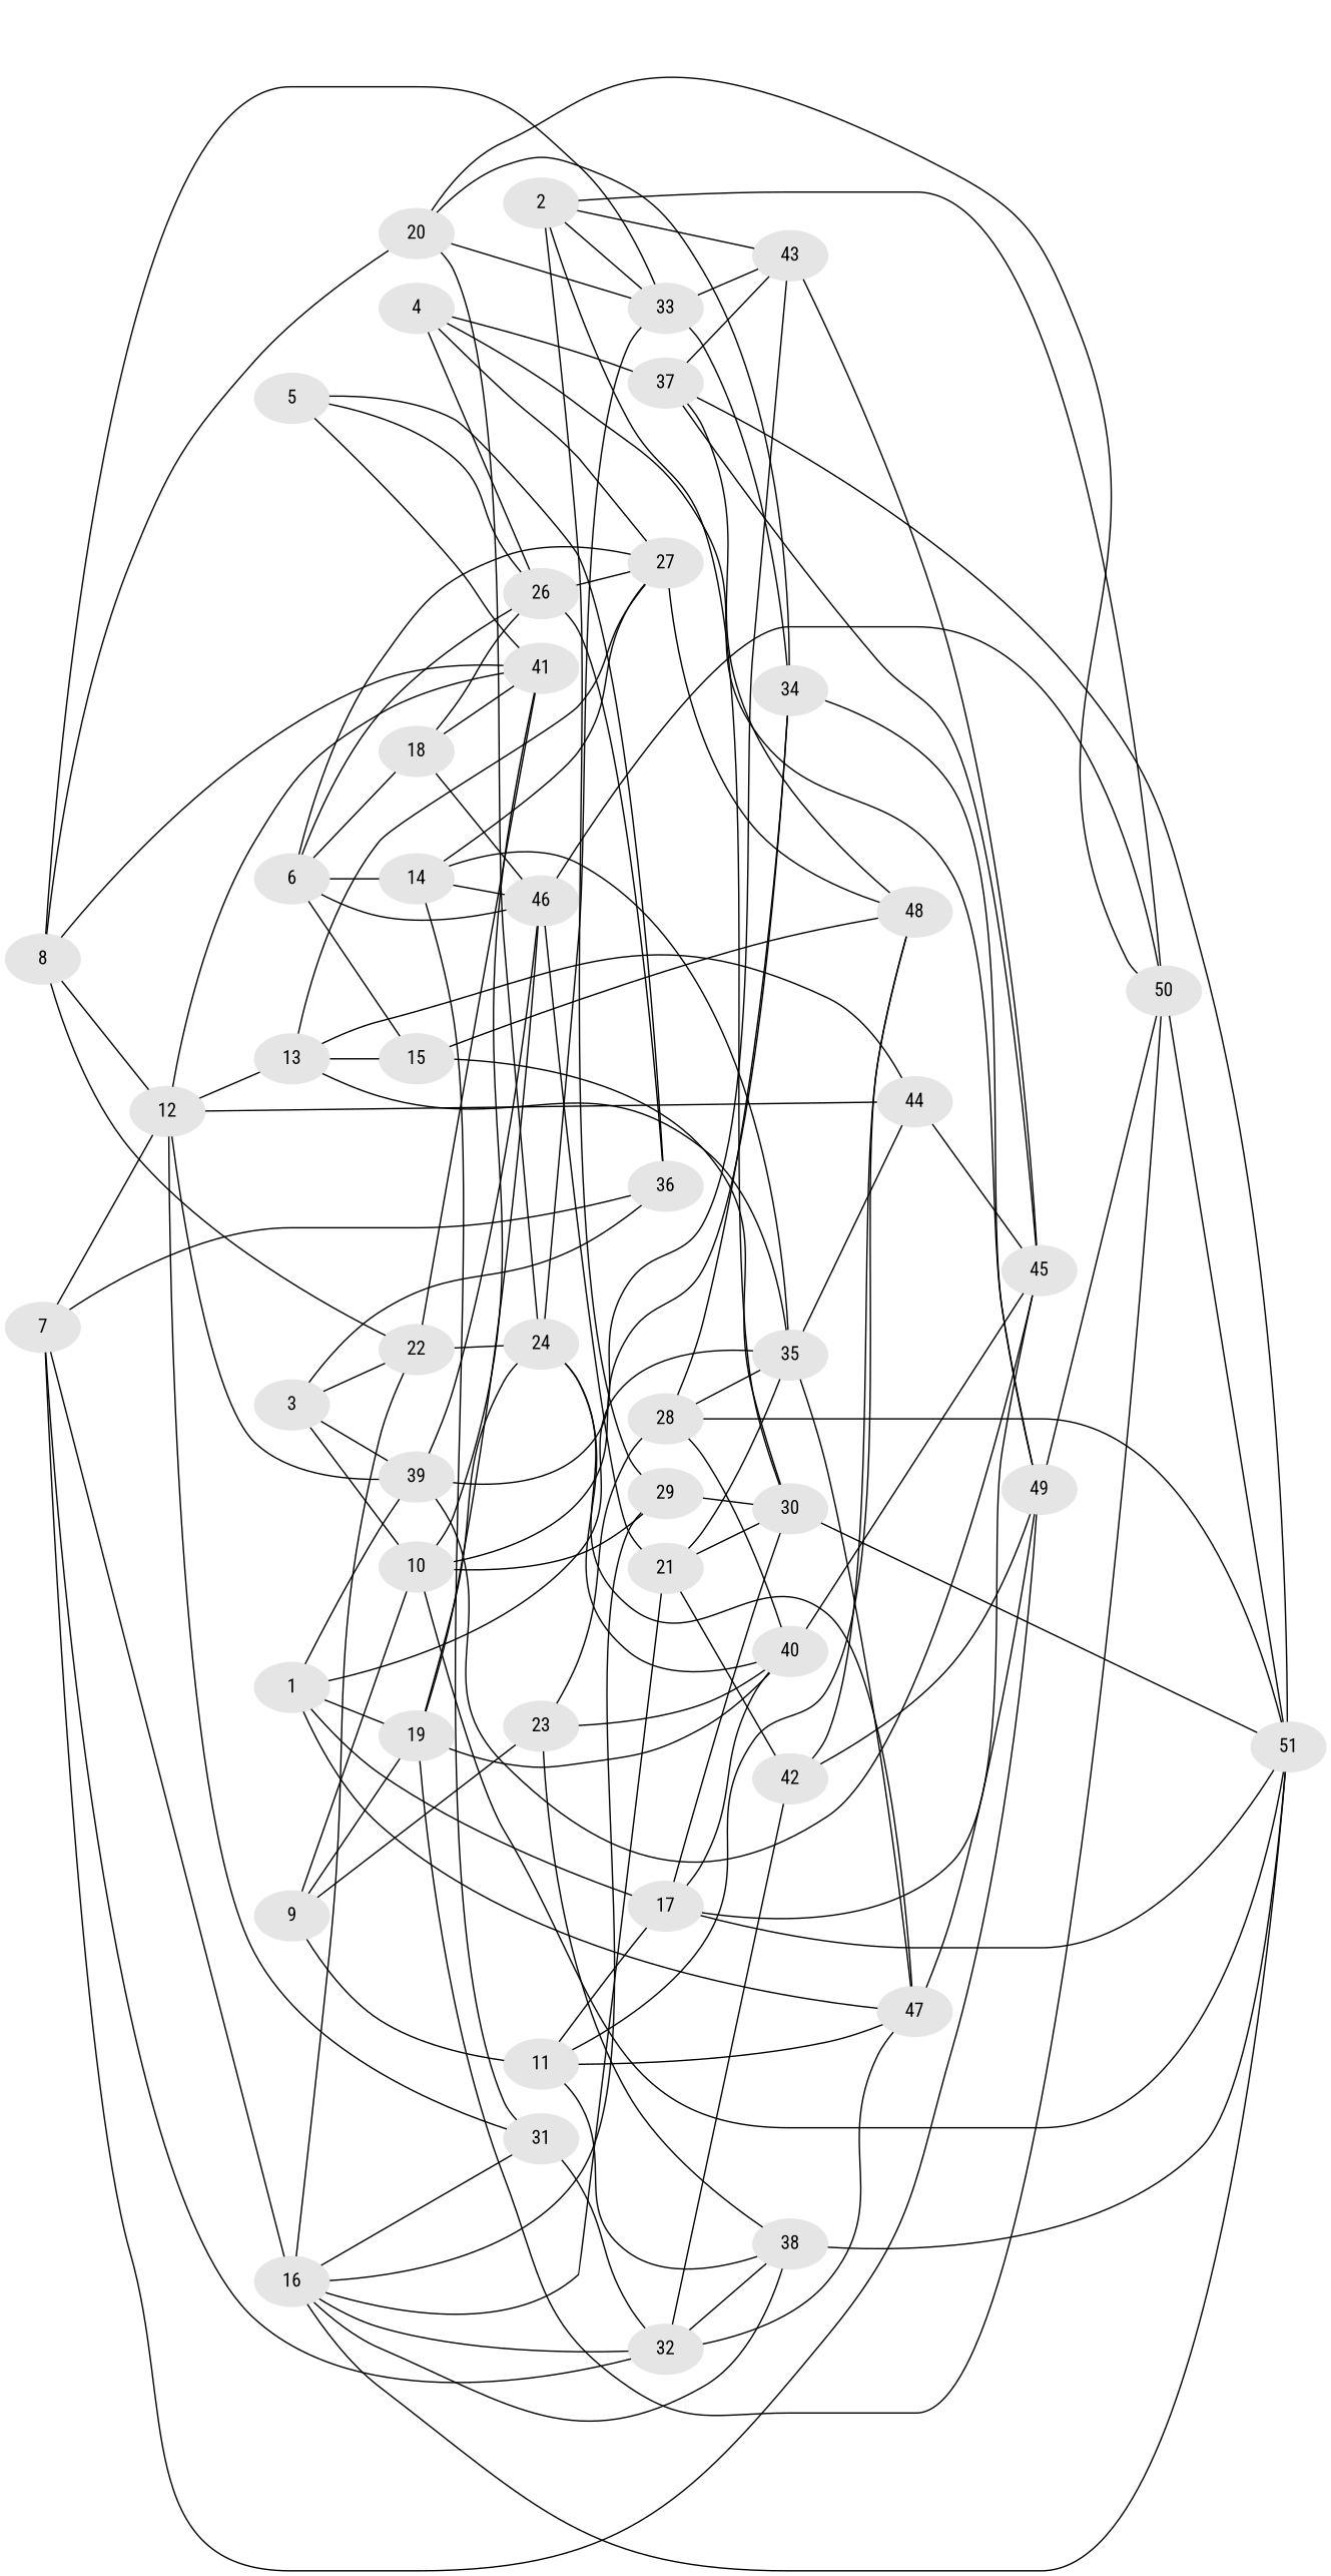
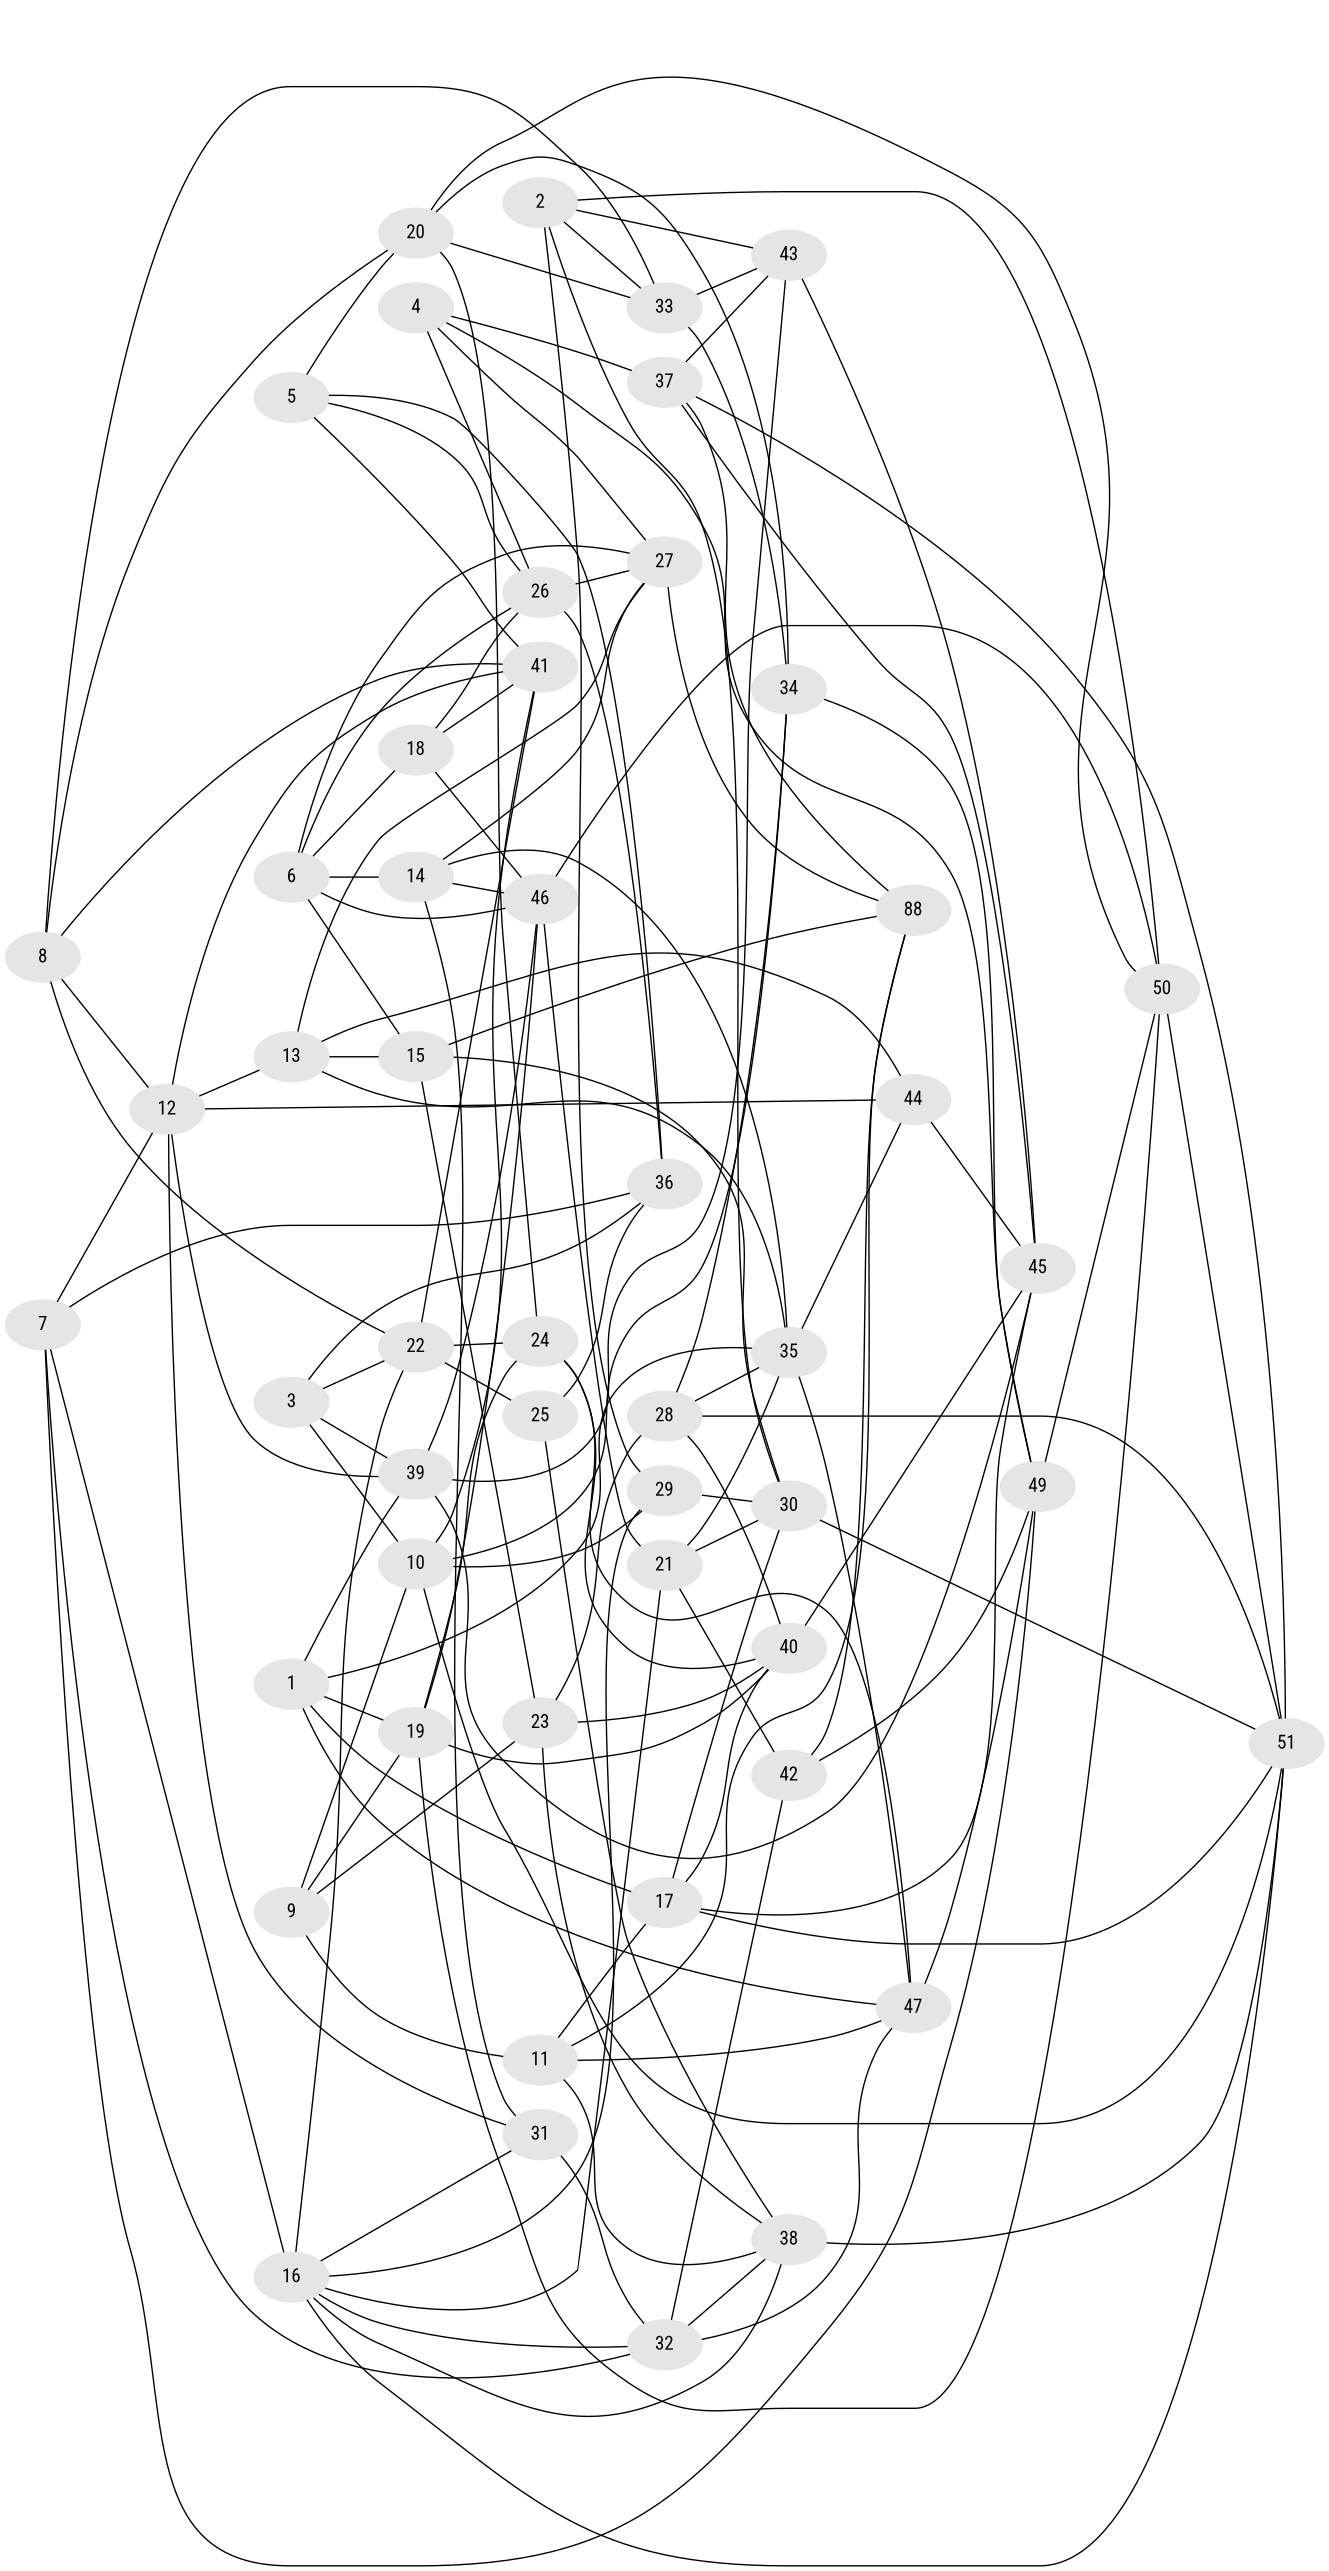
  graph {
    fontname="Roboto Condensed"
    rankdir=LR
    node [color=gray90 fontname="Roboto Condensed" style=filled]
    edge [fontname="Roboto Condensed" weight=1.0]
    1
    17
    19
    35
    39
    47
    30
    51
    40
    45
    50
    46
    24
    44
    43
    49
    2
    29
    33
    34
    3
    10
    22
    36
    41
+   25
    4
    26
    27
    37
-   48
+   48 [label=88]
    5
    20
    6
    14
    15
    18
    31
    23
    21
    7
    12
    16
    32
    13
    38
    42
    8
    9
    11
    28
    1 -- 17
    1 -- 19
    1 -- 35 [weight=2.0]
    1 -- 39
    1 -- 47
    17 -- 30
    17 -- 51
    17 -- 40
    17 -- 45
    19 -- 40
    19 -- 50
    19 -- 46
    19 -- 24
    35 -- 47
    35 -- 44
    39 -- 45
    39 -- 46
    39 -- 43
    47 -- 49
    30 -- 51
    40 -- 45
    50 -- 51
    46 -- 50
    46 -- 21 [weight=2.0]
    24 -- 47
    24 -- 40
-   24 -- 33
    44 -- 45
    43 -- 45
    49 -- 50
    2 -- 30
    2 -- 50
    2 -- 43 [weight=2.0]
    2 -- 29
    2 -- 33
    29 -- 30
    33 -- 43
    33 -- 34
    34 -- 49
    3 -- 39
    3 -- 10
    3 -- 22
    3 -- 36
    10 -- 51
    10 -- 29
    10 -- 34
    10 -- 41
    22 -- 24
    22 -- 41
+   22 -- 25
+   25 -- 36
+   25 -- 38
    4 -- 49
    4 -- 26
    4 -- 27
    4 -- 37
    26 -- 36
    26 -- 27
    27 -- 48
    37 -- 51
    37 -- 45
    37 -- 43
    37 -- 48
    5 -- 36
    5 -- 41
    5 -- 26
+   5 -- 20
    20 -- 50
    20 -- 24
    20 -- 33
    20 -- 34
    6 -- 46
    6 -- 26
    6 -- 27
    6 -- 14 [weight=2.0]
    6 -- 15
    6 -- 18
    14 -- 35
    14 -- 46
    14 -- 27
    14 -- 31
    15 -- 30
    15 -- 48
+   15 -- 23
    18 -- 46
    18 -- 41
    18 -- 26
    31 -- 32
    23 -- 40
    23 -- 38
    23 -- 28
    21 -- 35
    21 -- 30
    21 -- 42
    7 -- 49
    7 -- 36 [weight=2.0]
    7 -- 12
    7 -- 16
    7 -- 32
    12 -- 39
    12 -- 44
    12 -- 41
    12 -- 31
    12 -- 13
    16 -- 51
    16 -- 29
    16 -- 22
    16 -- 31
    16 -- 21
    16 -- 32
    16 -- 38
    32 -- 47
    32 -- 38
    32 -- 42
    13 -- 35
    13 -- 44
    13 -- 27
    13 -- 15 [weight=2.0]
    38 -- 51
    42 -- 49
    42 -- 48
    8 -- 33
    8 -- 22
    8 -- 41
    8 -- 20
    8 -- 12 [weight=2.0]
    9 -- 19
    9 -- 10
    9 -- 23 [weight=2.0]
    9 -- 11
    11 -- 17
    11 -- 47
    11 -- 48
    11 -- 38
    28 -- 35
    28 -- 51
    28 -- 40
    28 -- 34 [weight=2.0]
  }
